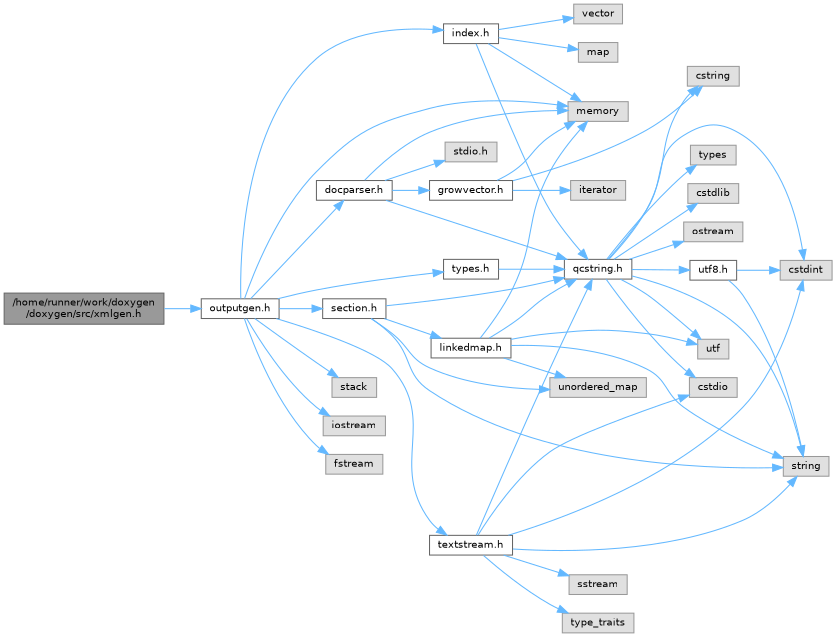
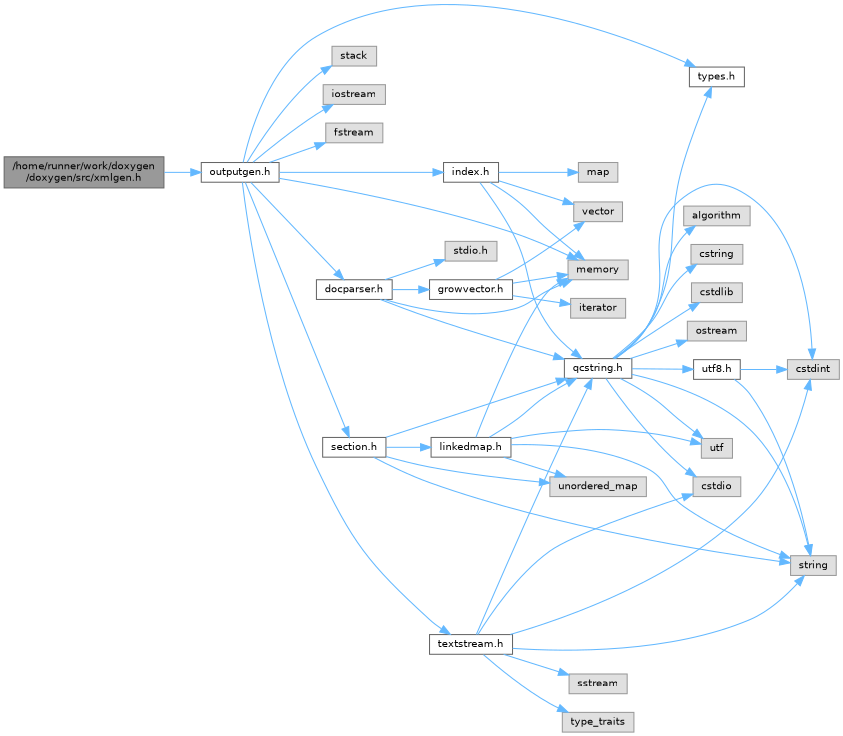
  digraph {
    rankdir=LR
    node [color=grey60 fillcolor="#E0E0E0" fontname=Helvetica fontsize=10 shape=box style=filled]
    edge [color=steelblue1 fontname=Helvetica fontsize=10 labelfontname=Helvetica labelfontsize=10 style=solid]
    n1 [color=gray40 fillcolor=grey60 fontcolor=black height=0.2 label="/home/runner/work/doxygen\l/doxygen/src/xmlgen.h" width=0.4]
    n2 [color=grey40 fillcolor=white height=0.2 label="outputgen.h" width=0.4]
    n3 [height=0.2 label=memory width=0.4]
    n4 [height=0.2 label=stack width=0.4]
    n5 [height=0.2 label=iostream width=0.4]
    n6 [height=0.2 label=fstream width=0.4]
    n7 [color=grey40 fillcolor=white height=0.2 label="types.h" width=0.4]
    n8 [color=grey40 fillcolor=white height=0.2 label="index.h" width=0.4]
    n9 [color=grey40 fillcolor=white height=0.2 label="section.h" width=0.4]
    n10 [color=grey40 fillcolor=white height=0.2 label="textstream.h" width=0.4]
    n11 [color=grey40 fillcolor=white height=0.2 label="docparser.h" width=0.4]
    n12 [color=grey40 fillcolor=white height=0.2 label="qcstring.h" width=0.4]
    n13 [height=0.2 label=vector width=0.4]
    n14 [height=0.2 label=map width=0.4]
    n15 [height=0.2 label=string width=0.4]
    n16 [height=0.2 label=unordered_map width=0.4]
    n17 [color=grey40 fillcolor=white height=0.2 label="linkedmap.h" width=0.4]
    n18 [height=0.2 label=cstdio width=0.4]
    n19 [height=0.2 label=cstdint width=0.4]
    n20 [height=0.2 label=sstream width=0.4]
    n21 [height=0.2 label=type_traits width=0.4]
    n22 [height=0.2 label="stdio.h" width=0.4]
    n23 [color=grey40 fillcolor=white height=0.2 label="growvector.h" width=0.4]
-   n24 [height=0.2 label=types width=0.4]
+   n24 [height=0.2 label=algorithm width=0.4]
    n25 [height=0.2 label=utf width=0.4]
    n26 [height=0.2 label=cstring width=0.4]
    n27 [height=0.2 label=cstdlib width=0.4]
    n28 [height=0.2 label=ostream width=0.4]
    n29 [color=grey40 fillcolor=white height=0.2 label="utf8.h" width=0.4]
    n30 [height=0.2 label=iterator width=0.4]
    n1 -> n2
    n2 -> n3
    n2 -> n4
    n2 -> n5
    n2 -> n6
    n2 -> n7
    n2 -> n8
    n2 -> n9
    n2 -> n10
    n2 -> n11
-   n7 -> n12
+   n12 -> n7
    n8 -> n3
    n8 -> n12
    n8 -> n13
    n8 -> n14
    n9 -> n12
    n9 -> n15
    n9 -> n16
    n9 -> n17
    n10 -> n12
    n10 -> n15
    n10 -> n18
    n10 -> n19
    n10 -> n20
    n10 -> n21
    n11 -> n3
    n11 -> n12
    n11 -> n22
    n11 -> n23
    n12 -> n15
    n12 -> n18
    n12 -> n19
    n12 -> n24
    n12 -> n25
    n12 -> n26
    n12 -> n27
    n12 -> n28
    n12 -> n29
    n17 -> n3
    n17 -> n12
    n17 -> n15
    n17 -> n16
    n17 -> n25
    n23 -> n3
-   n23 -> n26
+   n23 -> n13
    n23 -> n30
    n29 -> n15
    n29 -> n19
  }
